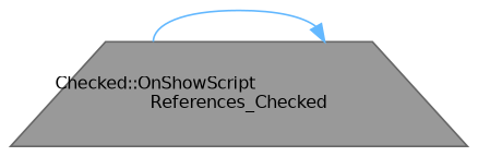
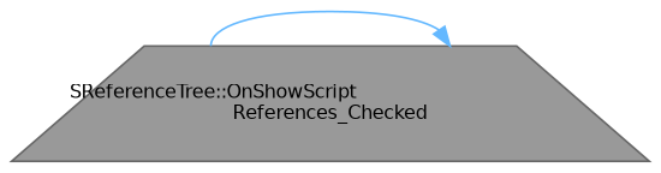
  digraph {
    rankdir=LR
-   n1 [color=gray40 fillcolor=grey60 fontcolor=black fontname=Helvetica fontsize=10 height=0.2 label="Checked::OnShowScript\lReferences_Checked" shape=trapezium style=filled width=0.4]
+   n1 [color=gray40 fillcolor=grey60 fontcolor=black fontname=Helvetica fontsize=10 height=0.2 label="SReferenceTree::OnShowScript\lReferences_Checked" shape=trapezium style=filled width=0.4]
    n1 -> n1 [color=steelblue1 fontname=Helvetica fontsize=10 labelfontname=Helvetica labelfontsize=10 style=solid]
  }
